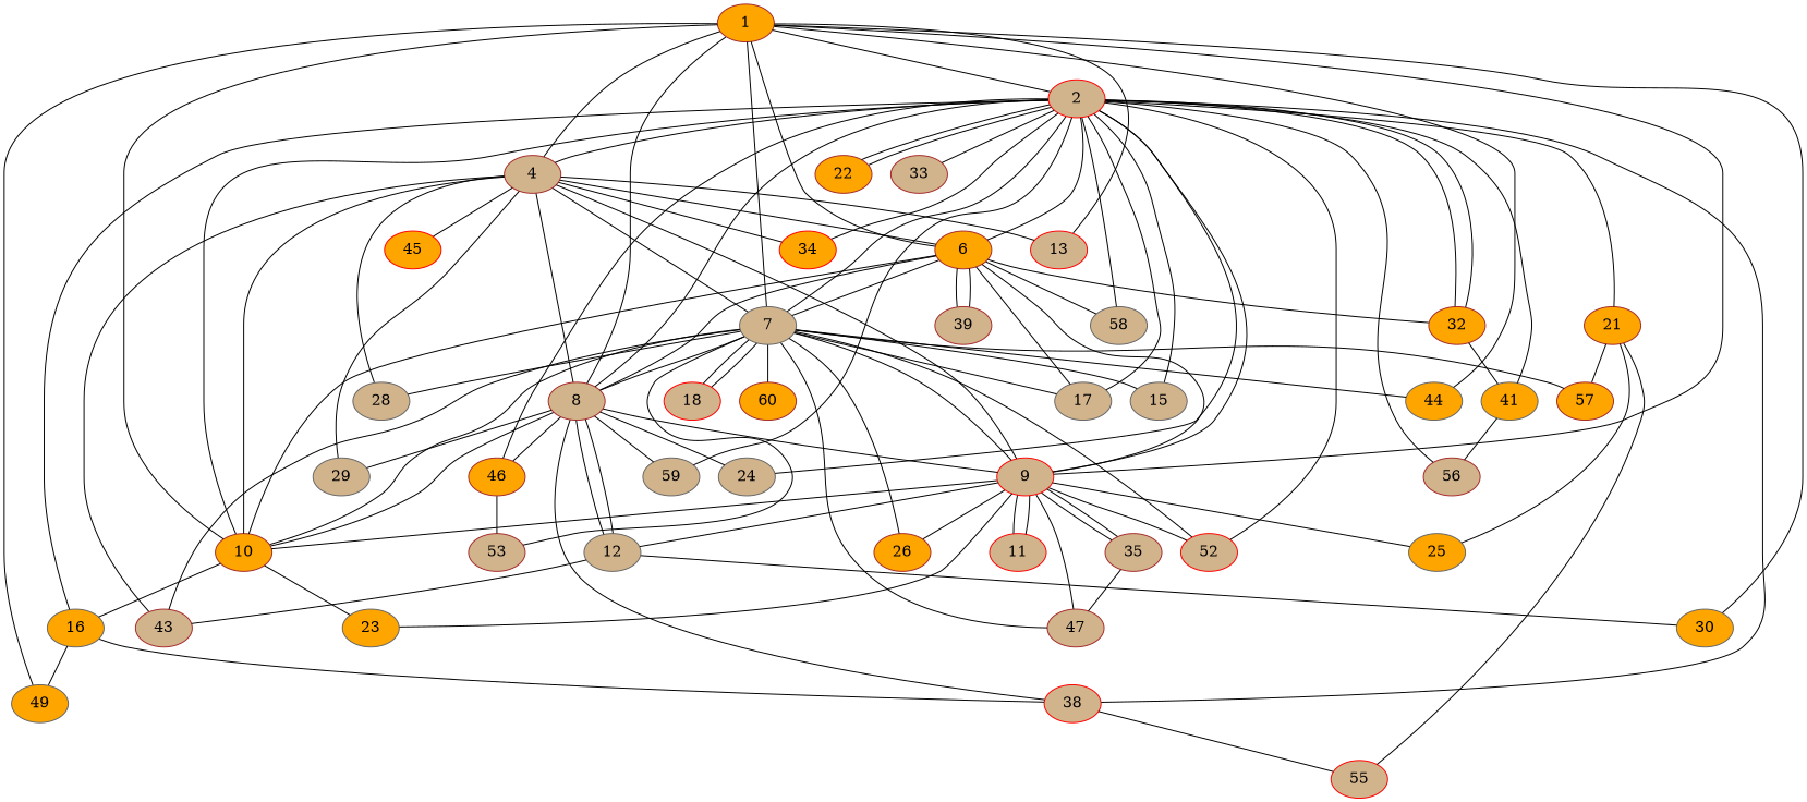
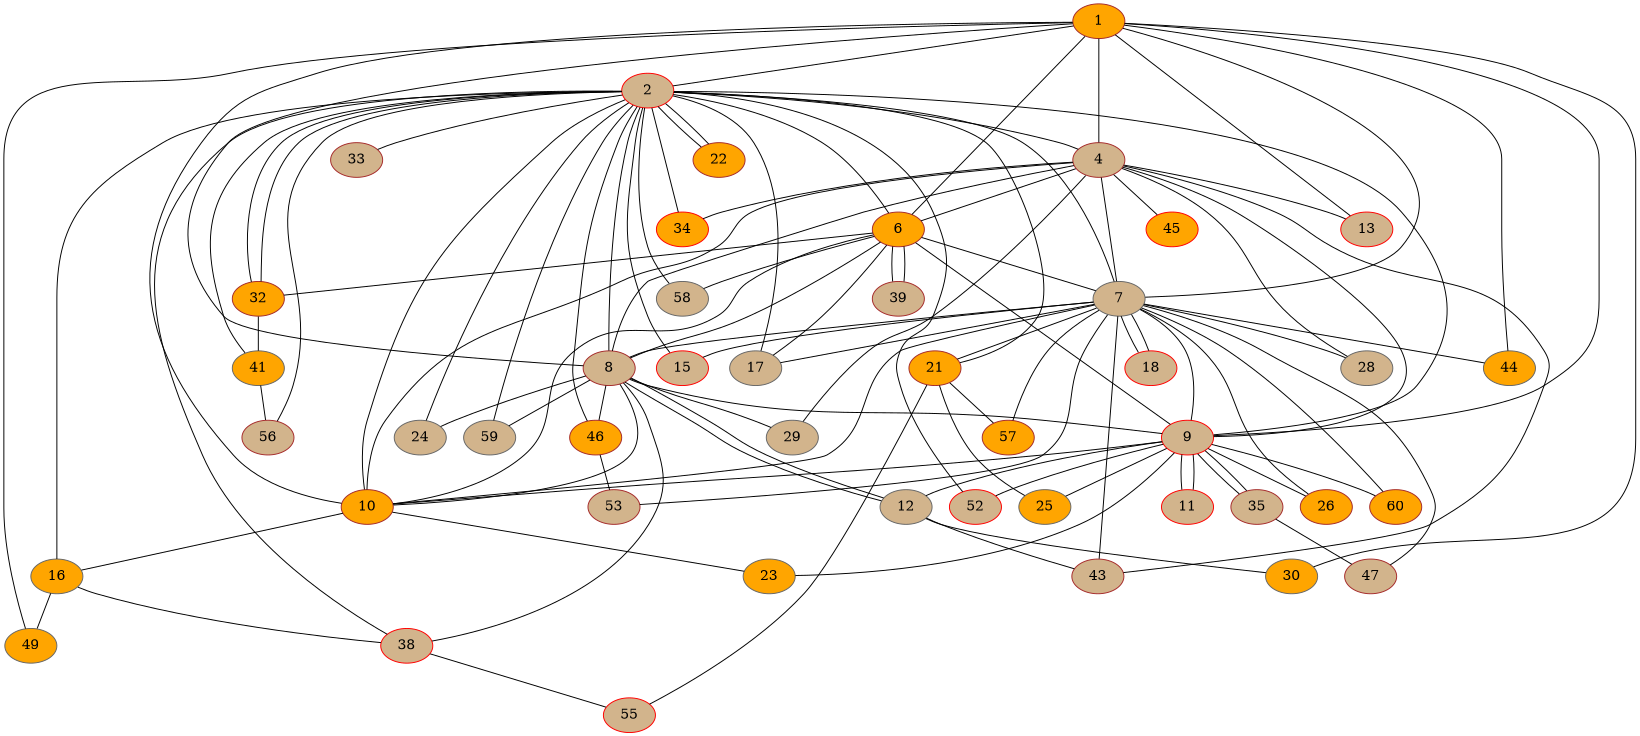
  graph {
    node [color=brown fillcolor=tan style=filled]
    1 [fillcolor=orange super="+3"]
    2 [color=red super="+20"]
    4 [super="+5"]
    6 [fillcolor=orange super="+54"]
    7 [color=gray40 super="+31"]
    8 [super="+50"]
    9 [color=red super="+27"]
    10 [fillcolor=orange]
    13 [color=red]
    30 [color=gray40 fillcolor=orange]
    44 [color=gray40 fillcolor=orange]
    49 [color=gray40 fillcolor=orange]
-   15 [color=gray40]
+   15 [color=red]
    16 [color=gray40 fillcolor=orange super="+51"]
    17 [color=gray40 super="+42"]
    21 [fillcolor=orange super="+36"]
    22 [fillcolor=orange]
    24 [color=gray40]
    32 [fillcolor=orange super="+37"]
    33
    34 [color=red fillcolor=orange]
    38 [color=red]
    41 [color=gray40 fillcolor=orange]
    46 [fillcolor=orange]
    52 [color=red]
    56
    58 [color=gray40]
    59 [color=gray40]
    28 [color=gray40]
    29 [color=gray40]
    43 [super="+48"]
    45 [color=red fillcolor=orange]
    39
    18 [color=red]
    26 [fillcolor=orange]
    47
    53
    57 [fillcolor=orange]
    60 [fillcolor=orange]
    12 [color=gray40 super="+40"]
    11 [color=red]
    23 [color=gray40 fillcolor=orange]
    25 [color=gray40 fillcolor=orange]
    35
    55 [color=red]
    1 -- 2 [weight=2]
    1 -- 4 [weight=4]
    1 -- 6 [weight=2]
    1 -- 7 [weight=3]
    1 -- 8 [weight=2]
    1 -- 9 [weight=2]
    1 -- 10 [weight=2]
    1 -- 13
    1 -- 30
    1 -- 44
    1 -- 49
    2 -- 4 [weight=2]
    2 -- 6
    2 -- 7
    2 -- 8 [weight=2]
    2 -- 9 [weight=2]
    2 -- 10
    2 -- 15
    2 -- 16
    2 -- 17
    2 -- 21 [weight=2]
    2 -- 22
    2 -- 22
    2 -- 24
    2 -- 32
    2 -- 32
    2 -- 33
    2 -- 34
    2 -- 38
    2 -- 41
    2 -- 46
    2 -- 52
    2 -- 56
    2 -- 58
    2 -- 59
    4 -- 6 [weight=3]
    4 -- 7 [weight=2]
    4 -- 8 [weight=2]
    4 -- 9 [weight=2]
    4 -- 10 [weight=2]
    4 -- 13
    4 -- 34
    4 -- 28
    4 -- 29
    4 -- 43
    4 -- 45 [weight=2]
    6 -- 7
    6 -- 8
    6 -- 9
    6 -- 10
    6 -- 17
    6 -- 32
    6 -- 58
    6 -- 39
    6 -- 39
    7 -- 8
    7 -- 9
    7 -- 10
    7 -- 44
    7 -- 15
    7 -- 17
-   7 -- 52
+   7 -- 21
    7 -- 28
    7 -- 43
    7 -- 18
    7 -- 18
    7 -- 26
    7 -- 47
    7 -- 53
    7 -- 57
    7 -- 60
    8 -- 9
    8 -- 10
    8 -- 24
    8 -- 38
    8 -- 46 [weight=2]
    8 -- 59
    8 -- 29
    8 -- 12
    8 -- 12
    9 -- 10
    9 -- 52
    9 -- 26
-   9 -- 47
+   9 -- 60
    9 -- 12
    9 -- 11
    9 -- 11
    9 -- 23
    9 -- 25
    9 -- 35
    9 -- 35
    10 -- 16
    10 -- 23
    16 -- 49
    16 -- 38
    21 -- 57
    21 -- 25
    21 -- 55
    32 -- 41
    38 -- 55
    41 -- 56
    46 -- 53
    12 -- 30
    12 -- 43
    35 -- 47
  }
